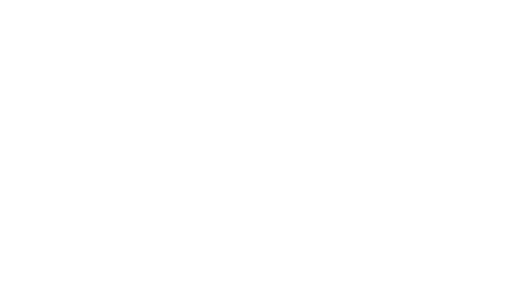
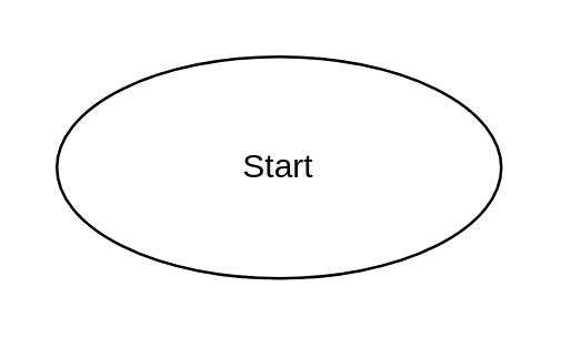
  <mxCell id="0" />
  <mxCell id="1" parent="0" />
+ <mxCell id="2" value="Start" style="ellipse;whiteSpace=wrap;html=1;" vertex="1" parent="1"><mxGeometry x="20" y="20" width="160" height="80" as="geometry" /></mxCell>
